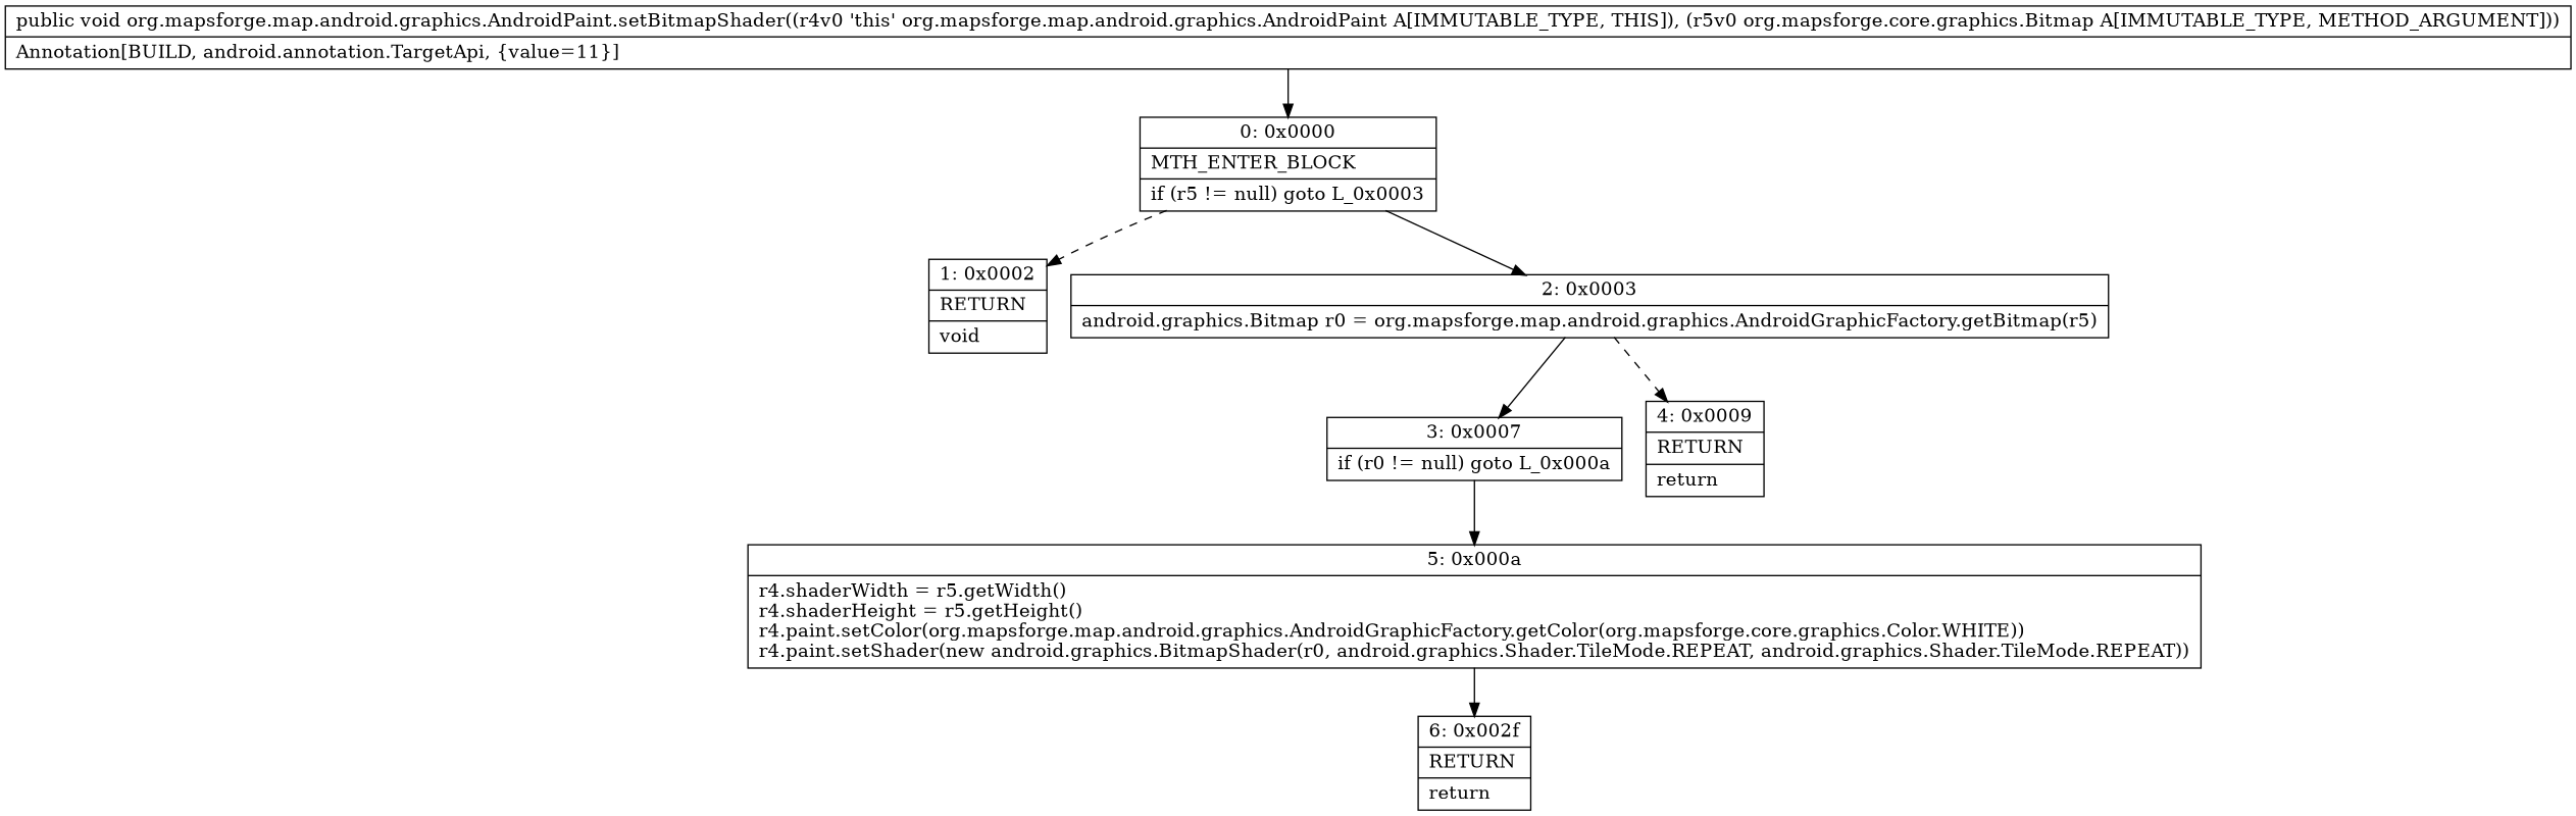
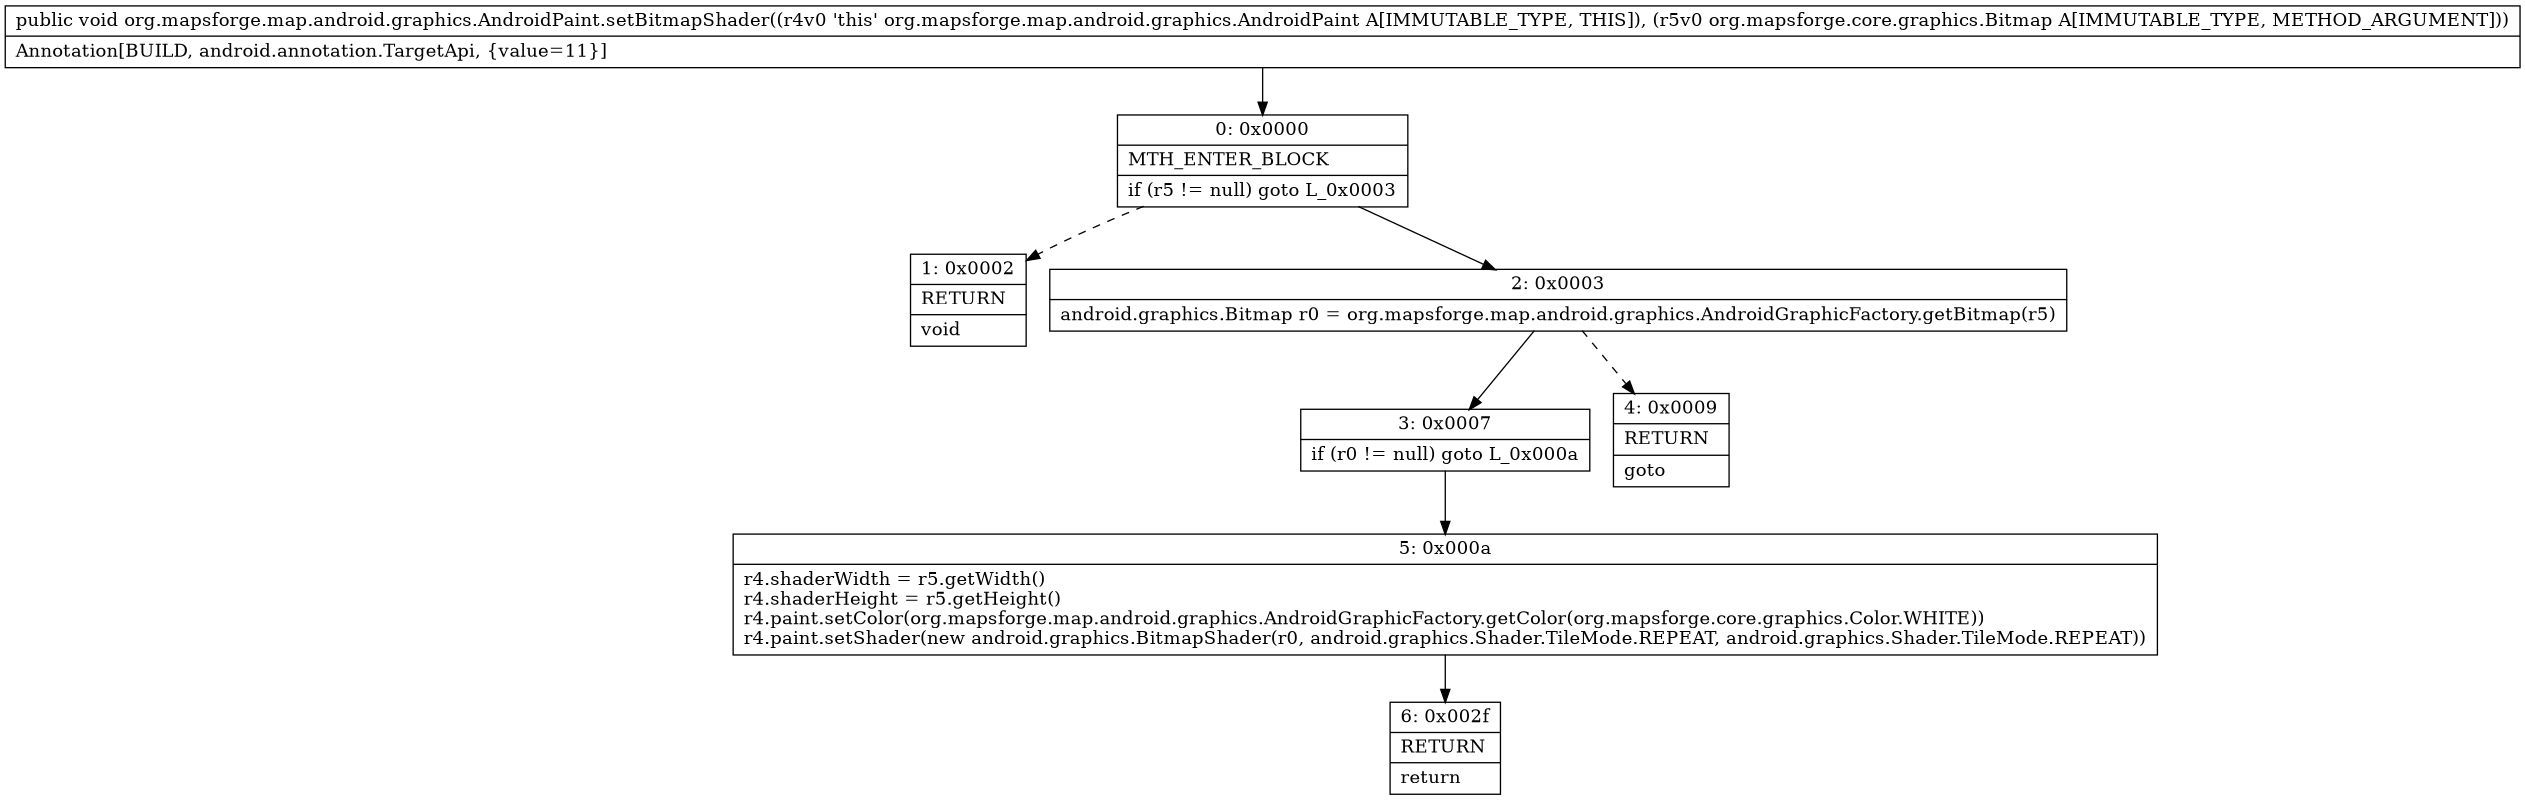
  digraph {
    node [shape=record]
    n1 [label="{0\:\ 0x0000|MTH_ENTER_BLOCK\l|if (r5 != null) goto L_0x0003\l}"]
    n2 [label="{1\:\ 0x0002|RETURN\l|void\l}"]
    n3 [label="{2\:\ 0x0003|android.graphics.Bitmap r0 = org.mapsforge.map.android.graphics.AndroidGraphicFactory.getBitmap(r5)\l}"]
    n4 [label="{3\:\ 0x0007|if (r0 != null) goto L_0x000a\l}"]
-   n5 [label="{4\:\ 0x0009|RETURN\l|return\l}"]
+   n5 [label="{4\:\ 0x0009|RETURN\l|goto\l}"]
    n6 [label="{5\:\ 0x000a|r4.shaderWidth = r5.getWidth()\lr4.shaderHeight = r5.getHeight()\lr4.paint.setColor(org.mapsforge.map.android.graphics.AndroidGraphicFactory.getColor(org.mapsforge.core.graphics.Color.WHITE))\lr4.paint.setShader(new android.graphics.BitmapShader(r0, android.graphics.Shader.TileMode.REPEAT, android.graphics.Shader.TileMode.REPEAT))\l}"]
    n7 [label="{6\:\ 0x002f|RETURN\l|return\l}"]
    n8 [label="{public void org.mapsforge.map.android.graphics.AndroidPaint.setBitmapShader((r4v0 'this' org.mapsforge.map.android.graphics.AndroidPaint A[IMMUTABLE_TYPE, THIS]), (r5v0 org.mapsforge.core.graphics.Bitmap A[IMMUTABLE_TYPE, METHOD_ARGUMENT]))  | Annotation[BUILD, android.annotation.TargetApi, \{value=11\}]\l}"]
    n1 -> n2 [style=dashed]
    n1 -> n3
    n3 -> n4
    n3 -> n5 [style=dashed]
    n4 -> n6
    n6 -> n7
    n8 -> n1
  }
